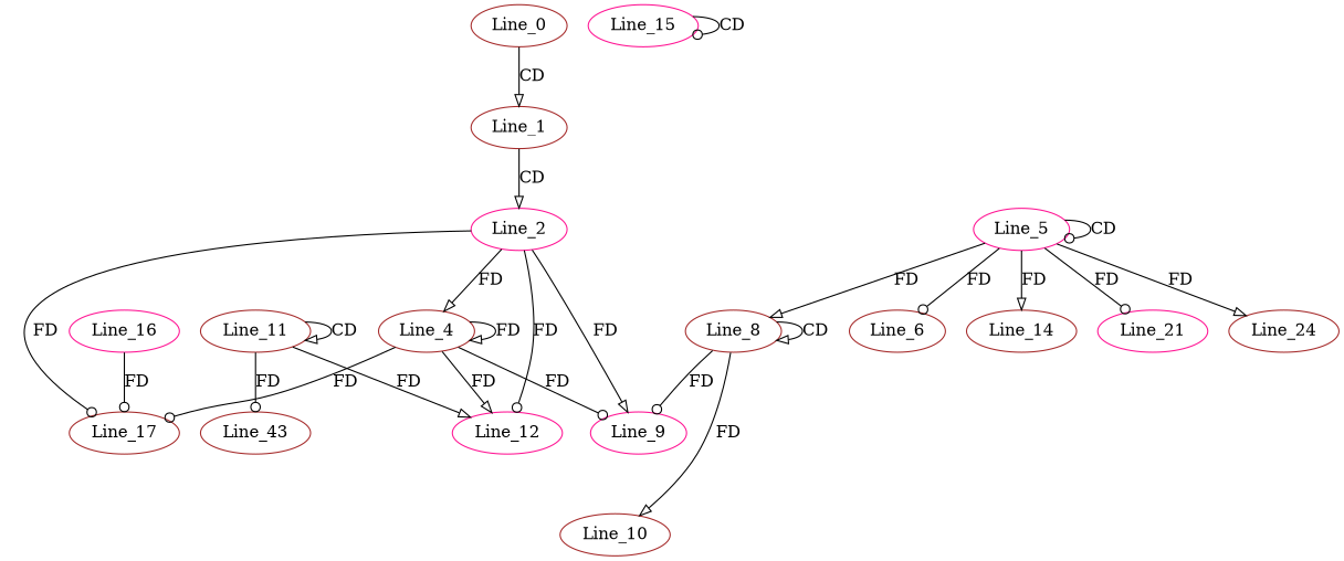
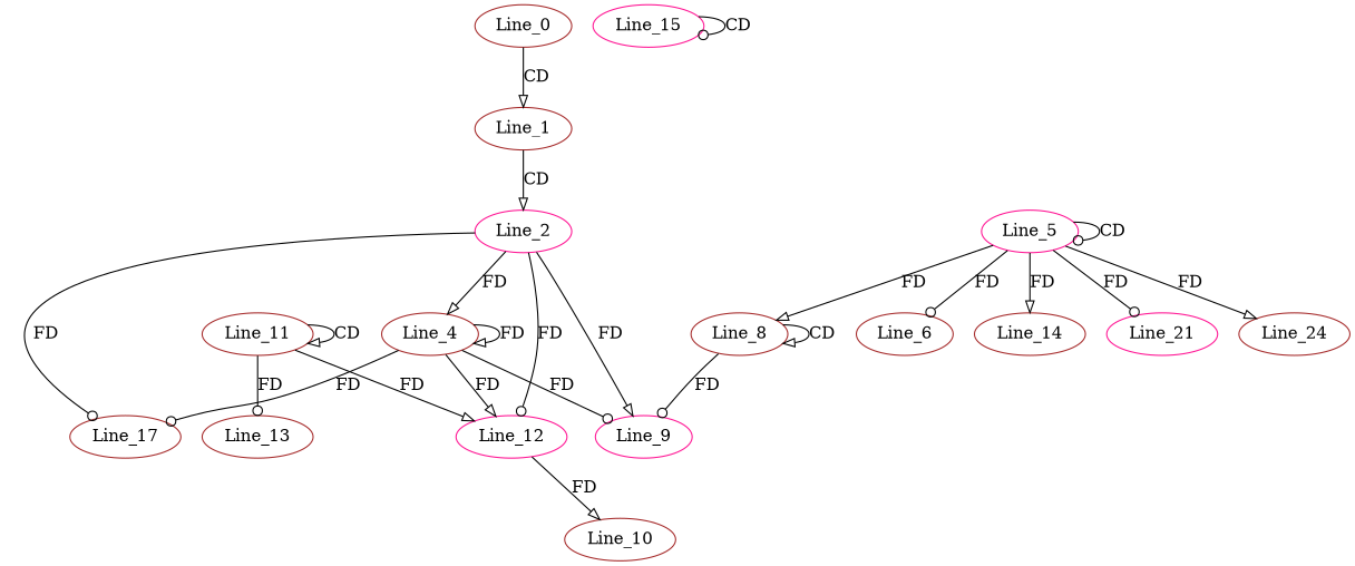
  digraph {
    node [color=brown]
    edge [arrowhead=onormal]
    Line_0
    Line_1
    Line_2 [color=deeppink]
    Line_4
    Line_9 [color=deeppink]
    Line_12 [color=deeppink]
    Line_17
    Line_5 [color=deeppink]
    Line_6
    Line_8
    Line_14
    Line_21 [color=deeppink]
    Line_24
    Line_10
    Line_11
-   Line_13 [label=Line_43]
+   Line_13
    Line_15 [color=deeppink]
-   Line_16 [color=deeppink]
    Line_0 -> Line_1 [label=CD]
    Line_1 -> Line_2 [label=CD]
    Line_2 -> Line_4 [label=FD]
    Line_2 -> Line_9 [label=FD]
    Line_2 -> Line_12 [arrowhead=odot label=FD]
    Line_2 -> Line_17 [arrowhead=odot label=FD]
    Line_4 -> Line_4 [label=FD]
    Line_4 -> Line_9 [arrowhead=odot label=FD]
    Line_4 -> Line_12 [label=FD]
    Line_4 -> Line_17 [arrowhead=odot label=FD]
    Line_5 -> Line_5 [arrowhead=odot label=CD]
    Line_5 -> Line_6 [arrowhead=odot label=FD]
    Line_5 -> Line_8 [label=FD]
    Line_5 -> Line_14 [label=FD]
    Line_5 -> Line_21 [arrowhead=odot label=FD]
    Line_5 -> Line_24 [label=FD]
    Line_8 -> Line_9 [arrowhead=odot label=FD]
    Line_8 -> Line_8 [label=CD]
-   Line_8 -> Line_10 [label=FD]
+   Line_12 -> Line_10 [label=FD]
    Line_11 -> Line_12 [label=FD]
    Line_11 -> Line_11 [label=CD]
    Line_11 -> Line_13 [arrowhead=odot label=FD]
    Line_15 -> Line_15 [arrowhead=odot label=CD]
-   Line_16 -> Line_17 [arrowhead=odot label=FD]
  }
